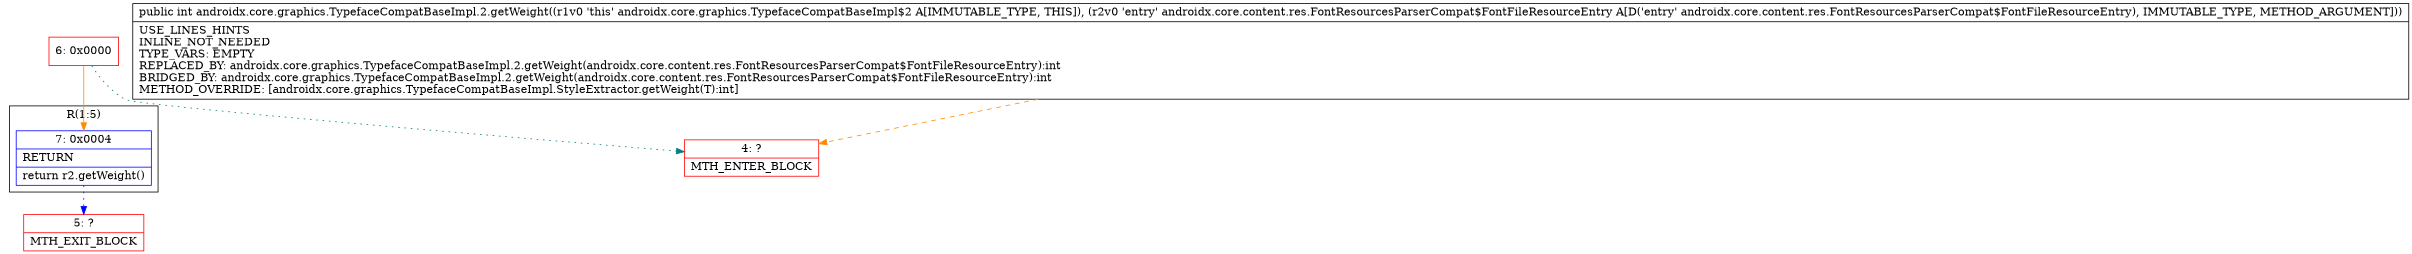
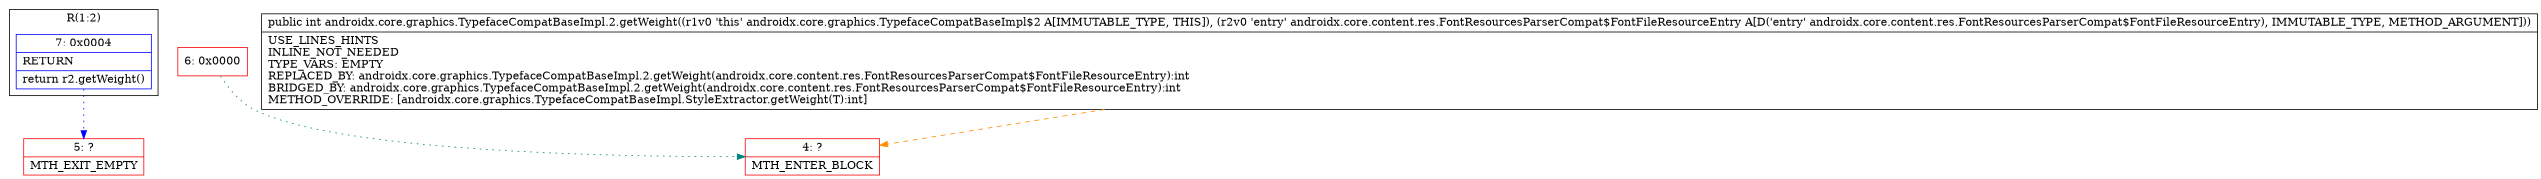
  digraph {
    node [color=red shape=record]
    edge [color=darkorange style=dotted]
    n1 [color=blue label="{7\:\ 0x0004|RETURN\l|return r2.getWeight()\l}"]
-   n2 [label="{5\:\ ?|MTH_EXIT_BLOCK\l}"]
+   n2 [label="{5\:\ ?|MTH_EXIT_EMPTY\l}"]
    n3 [label="{4\:\ ?|MTH_ENTER_BLOCK\l}"]
    n4 [label="{6\:\ 0x0000}"]
    n5 [label="{public int androidx.core.graphics.TypefaceCompatBaseImpl.2.getWeight((r1v0 'this' androidx.core.graphics.TypefaceCompatBaseImpl$2 A[IMMUTABLE_TYPE, THIS]), (r2v0 'entry' androidx.core.content.res.FontResourcesParserCompat$FontFileResourceEntry A[D('entry' androidx.core.content.res.FontResourcesParserCompat$FontFileResourceEntry), IMMUTABLE_TYPE, METHOD_ARGUMENT]))  | USE_LINES_HINTS\lINLINE_NOT_NEEDED\lTYPE_VARS: EMPTY\lREPLACED_BY: androidx.core.graphics.TypefaceCompatBaseImpl.2.getWeight(androidx.core.content.res.FontResourcesParserCompat$FontFileResourceEntry):int\lBRIDGED_BY: androidx.core.graphics.TypefaceCompatBaseImpl.2.getWeight(androidx.core.content.res.FontResourcesParserCompat$FontFileResourceEntry):int\lMETHOD_OVERRIDE: [androidx.core.graphics.TypefaceCompatBaseImpl.StyleExtractor.getWeight(T):int]\l}" color=""]
    subgraph cluster_1 {
-     label="R(1:5)"
+     label="R(1:2)"
      n1
    }
    n1 -> n2 [color=blue]
-   n4 -> n1 [style=solid]
    n4 -> n3 [color=teal]
    n5 -> n3 [style=dashed]
  }
